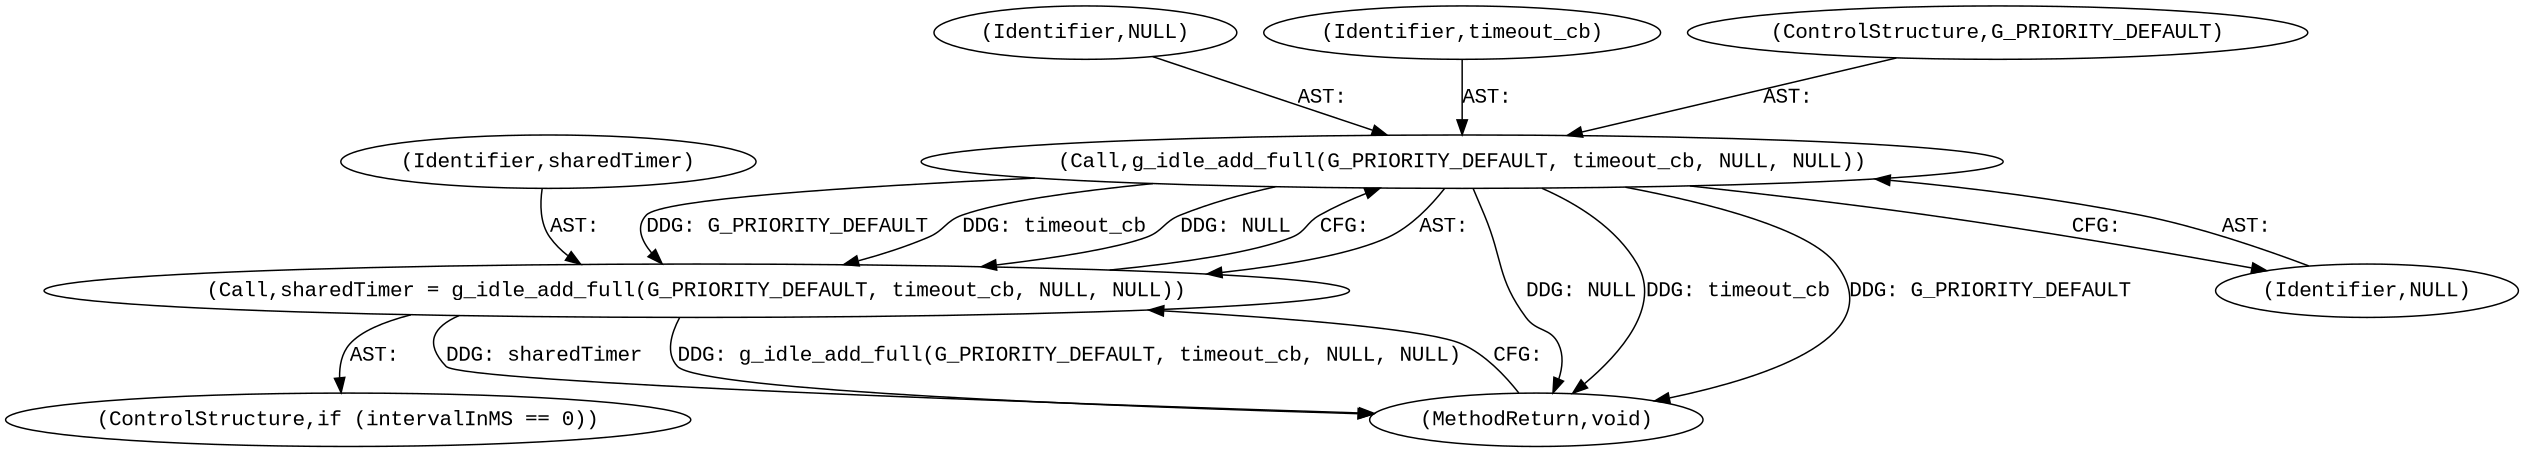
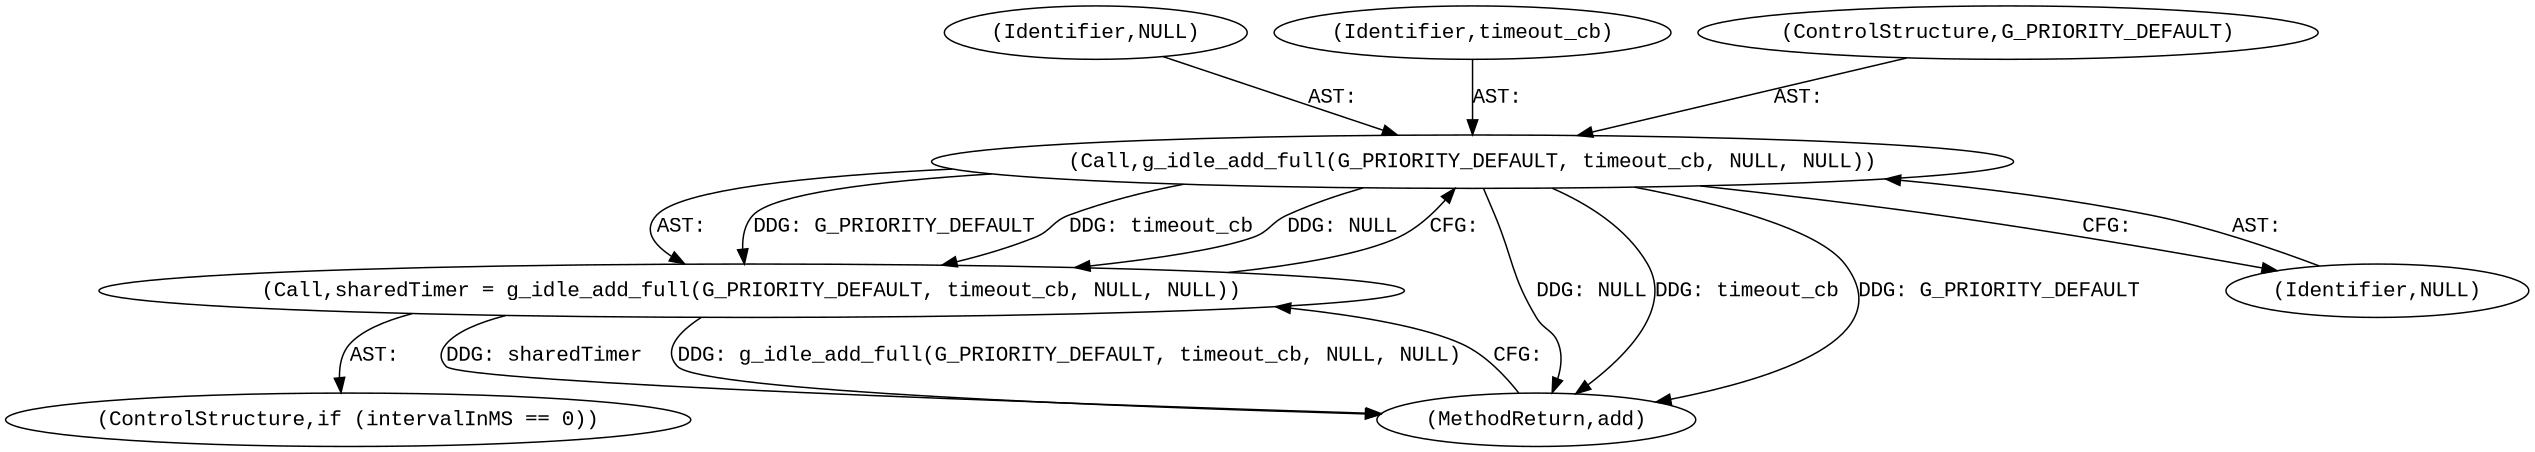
  digraph {
    fontname="Liberation Mono"
    node [fontname="Liberation Mono"]
    edge [fontname="Liberation Mono"]
    n1 [label="(Call,g_idle_add_full(G_PRIORITY_DEFAULT, timeout_cb, NULL, NULL))"]
    n2 [label="(Call,sharedTimer = g_idle_add_full(G_PRIORITY_DEFAULT, timeout_cb, NULL, NULL))"]
-   n3 [label="(MethodReturn,void)"]
+   n3 [label="(MethodReturn,add)"]
    n4 [label="(Identifier,NULL)"]
    n5 [label="(ControlStructure,if (intervalInMS == 0))"]
    n6 [label="(Identifier,NULL)"]
    n7 [label="(Identifier,timeout_cb)"]
-   n8 [label="(Identifier,sharedTimer)"]
    n9 [label="(ControlStructure,G_PRIORITY_DEFAULT)"]
    n1 -> n2 [label="AST: "]
    n1 -> n2 [label="DDG: G_PRIORITY_DEFAULT"]
    n1 -> n2 [label="DDG: timeout_cb"]
    n1 -> n2 [label="DDG: NULL"]
    n1 -> n3 [label="DDG: NULL"]
    n1 -> n3 [label="DDG: timeout_cb"]
    n1 -> n3 [label="DDG: G_PRIORITY_DEFAULT"]
    n1 -> n4 [label="CFG: "]
    n2 -> n1 [label="CFG: "]
    n2 -> n3 [label="DDG: sharedTimer"]
    n2 -> n3 [label="DDG: g_idle_add_full(G_PRIORITY_DEFAULT, timeout_cb, NULL, NULL)"]
    n2 -> n5 [label="AST: "]
    n3 -> n2 [label="CFG: "]
    n4 -> n1 [label="AST: "]
    n6 -> n1 [label="AST: "]
    n7 -> n1 [label="AST: "]
-   n8 -> n2 [label="AST: "]
    n9 -> n1 [label="AST: "]
  }
